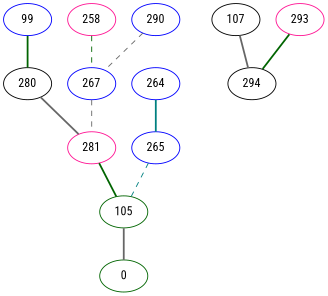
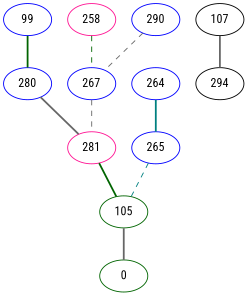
  strict graph {
    fontname="Roboto Condensed"
    node [color=blue fontname="Roboto Condensed"]
    edge [color=gray40 fontname="Roboto Condensed" style=bold]
    105 [color=darkgreen]
    0 [color=darkgreen]
    294 [color=black]
    281 [color=deeppink]
    265
    264
-   280 [color=black]
+   280
    107 [color=black]
-   293 [color=deeppink]
    267
    99
    258 [color=deeppink]
    290
    105 -- 0
    281 -- 105 [color=darkgreen]
    265 -- 105 [color=teal style=dashed]
    264 -- 265 [color=teal]
    280 -- 281
    107 -- 294
-   293 -- 294 [color=darkgreen]
    267 -- 281 [style=dashed]
    99 -- 280 [color=darkgreen]
    258 -- 267 [color=darkgreen style=dashed]
    290 -- 267 [style=dashed]
  }
